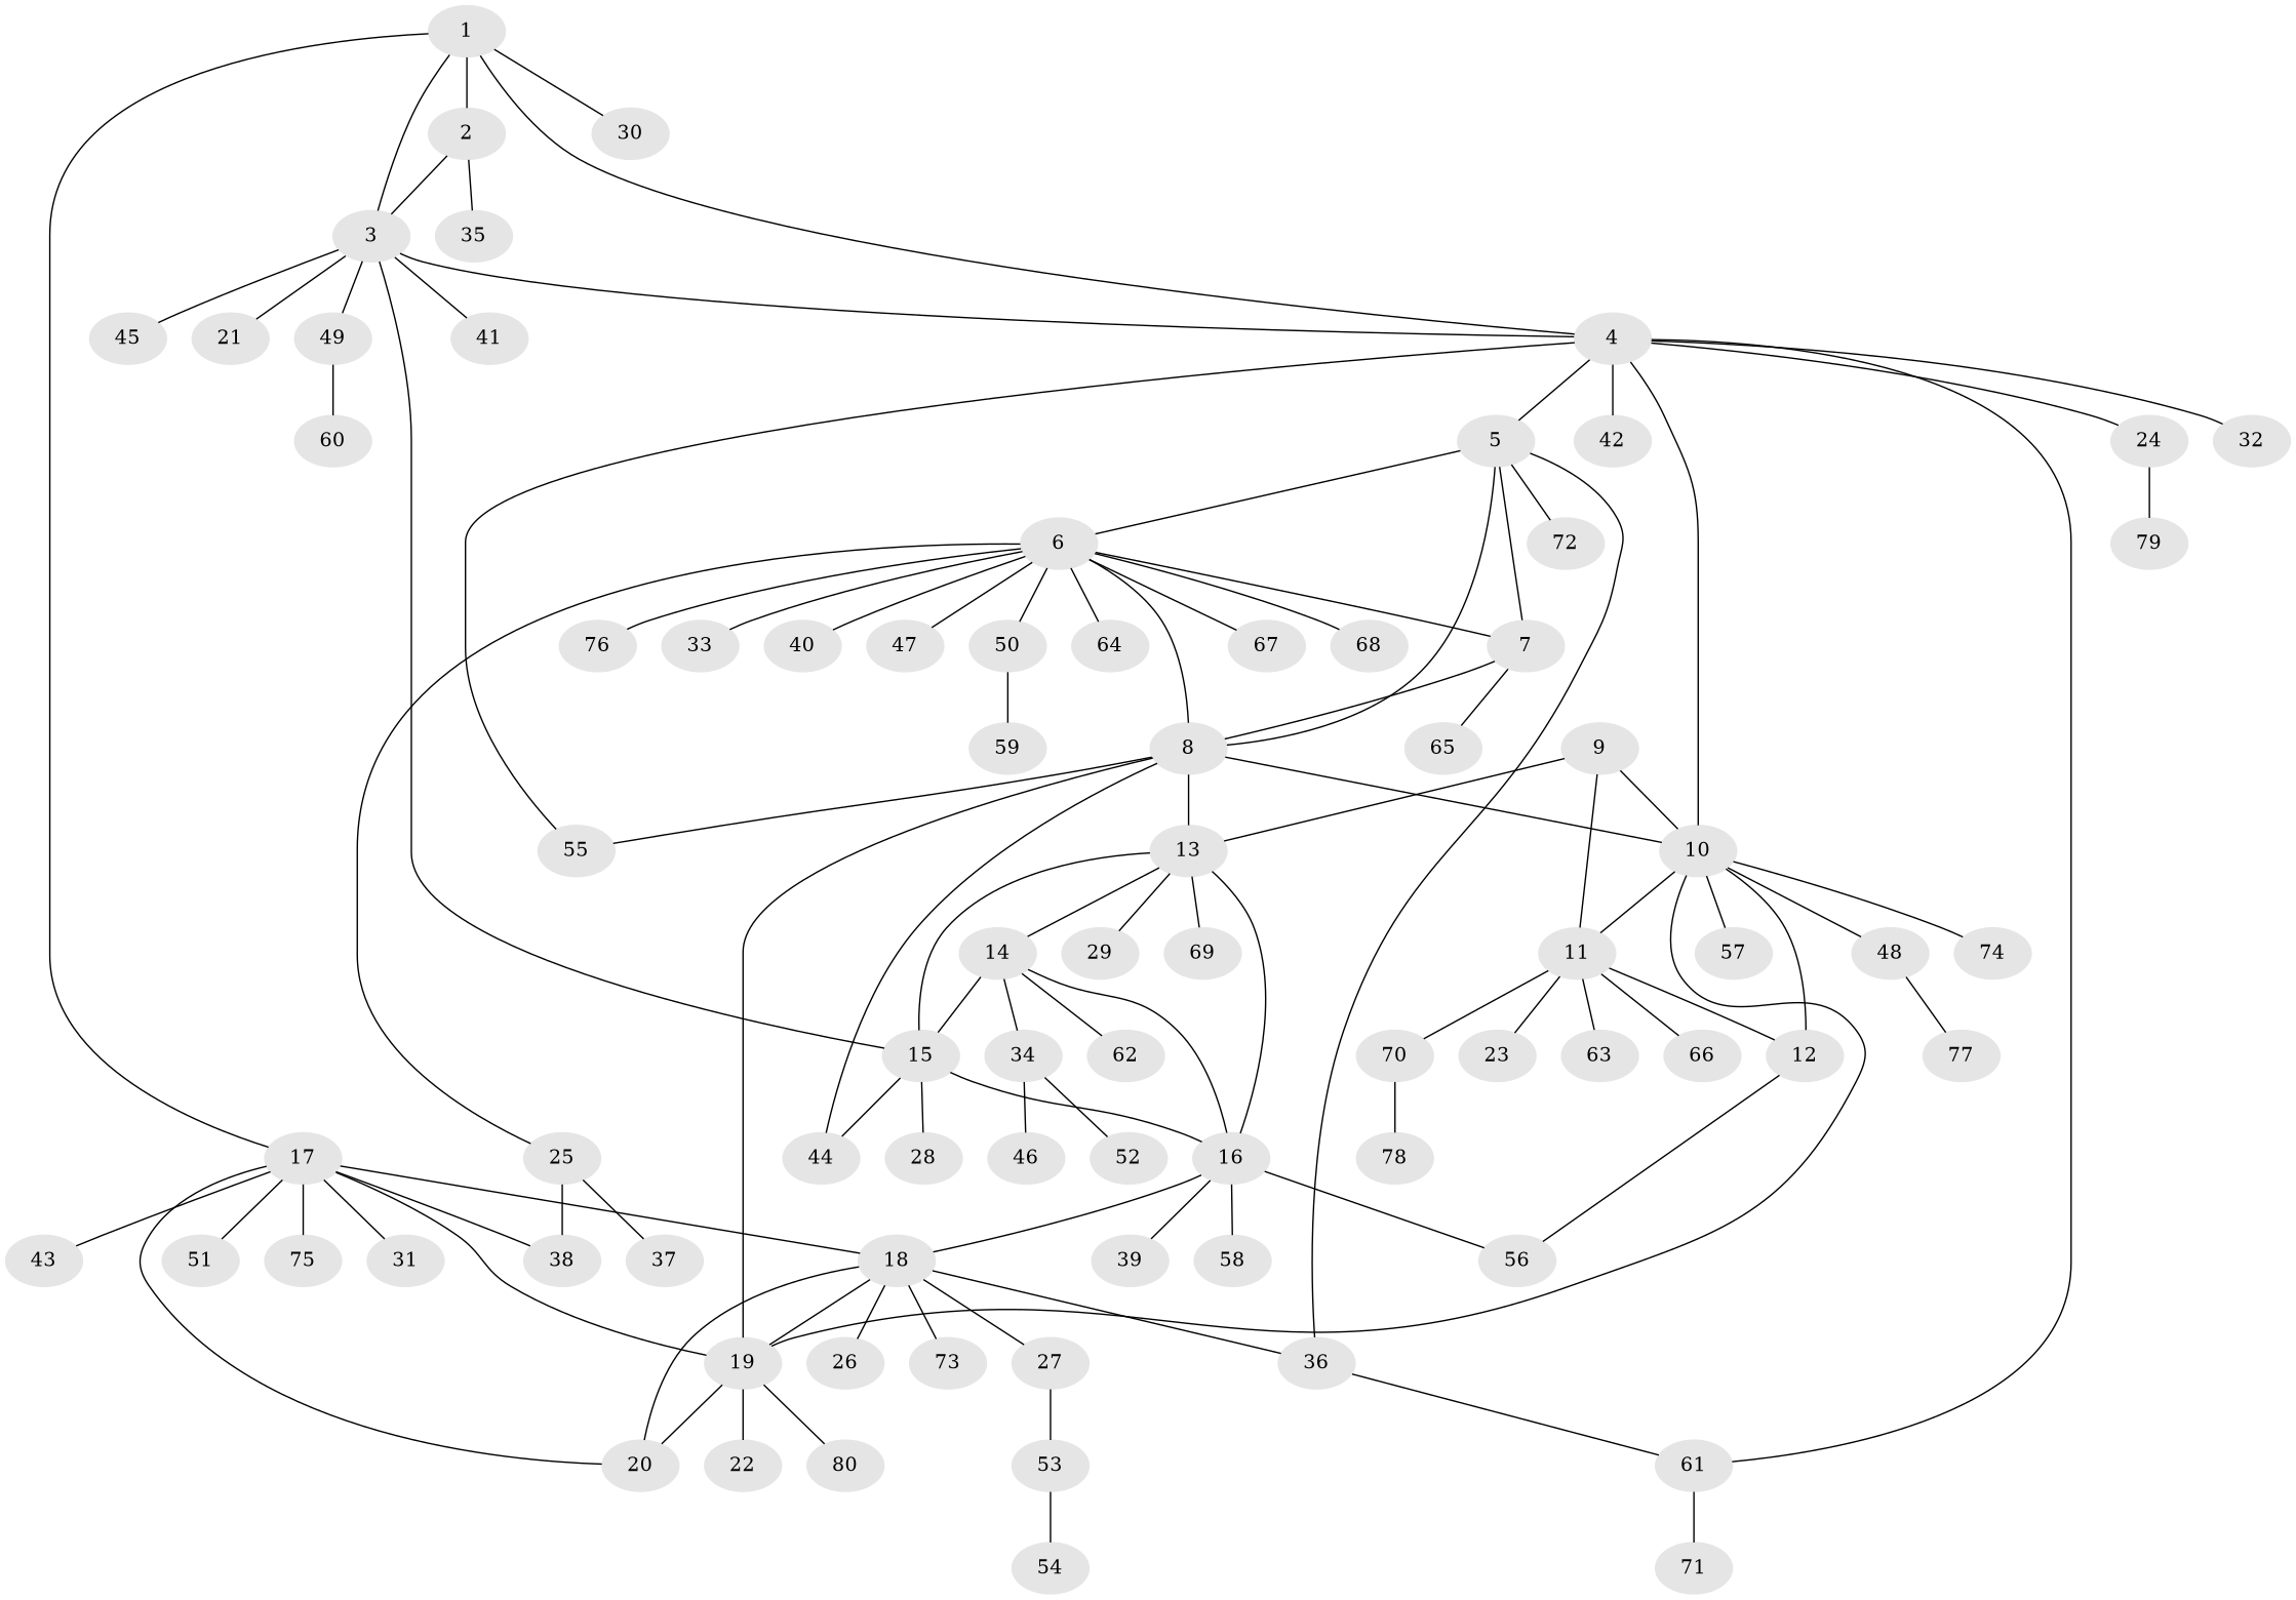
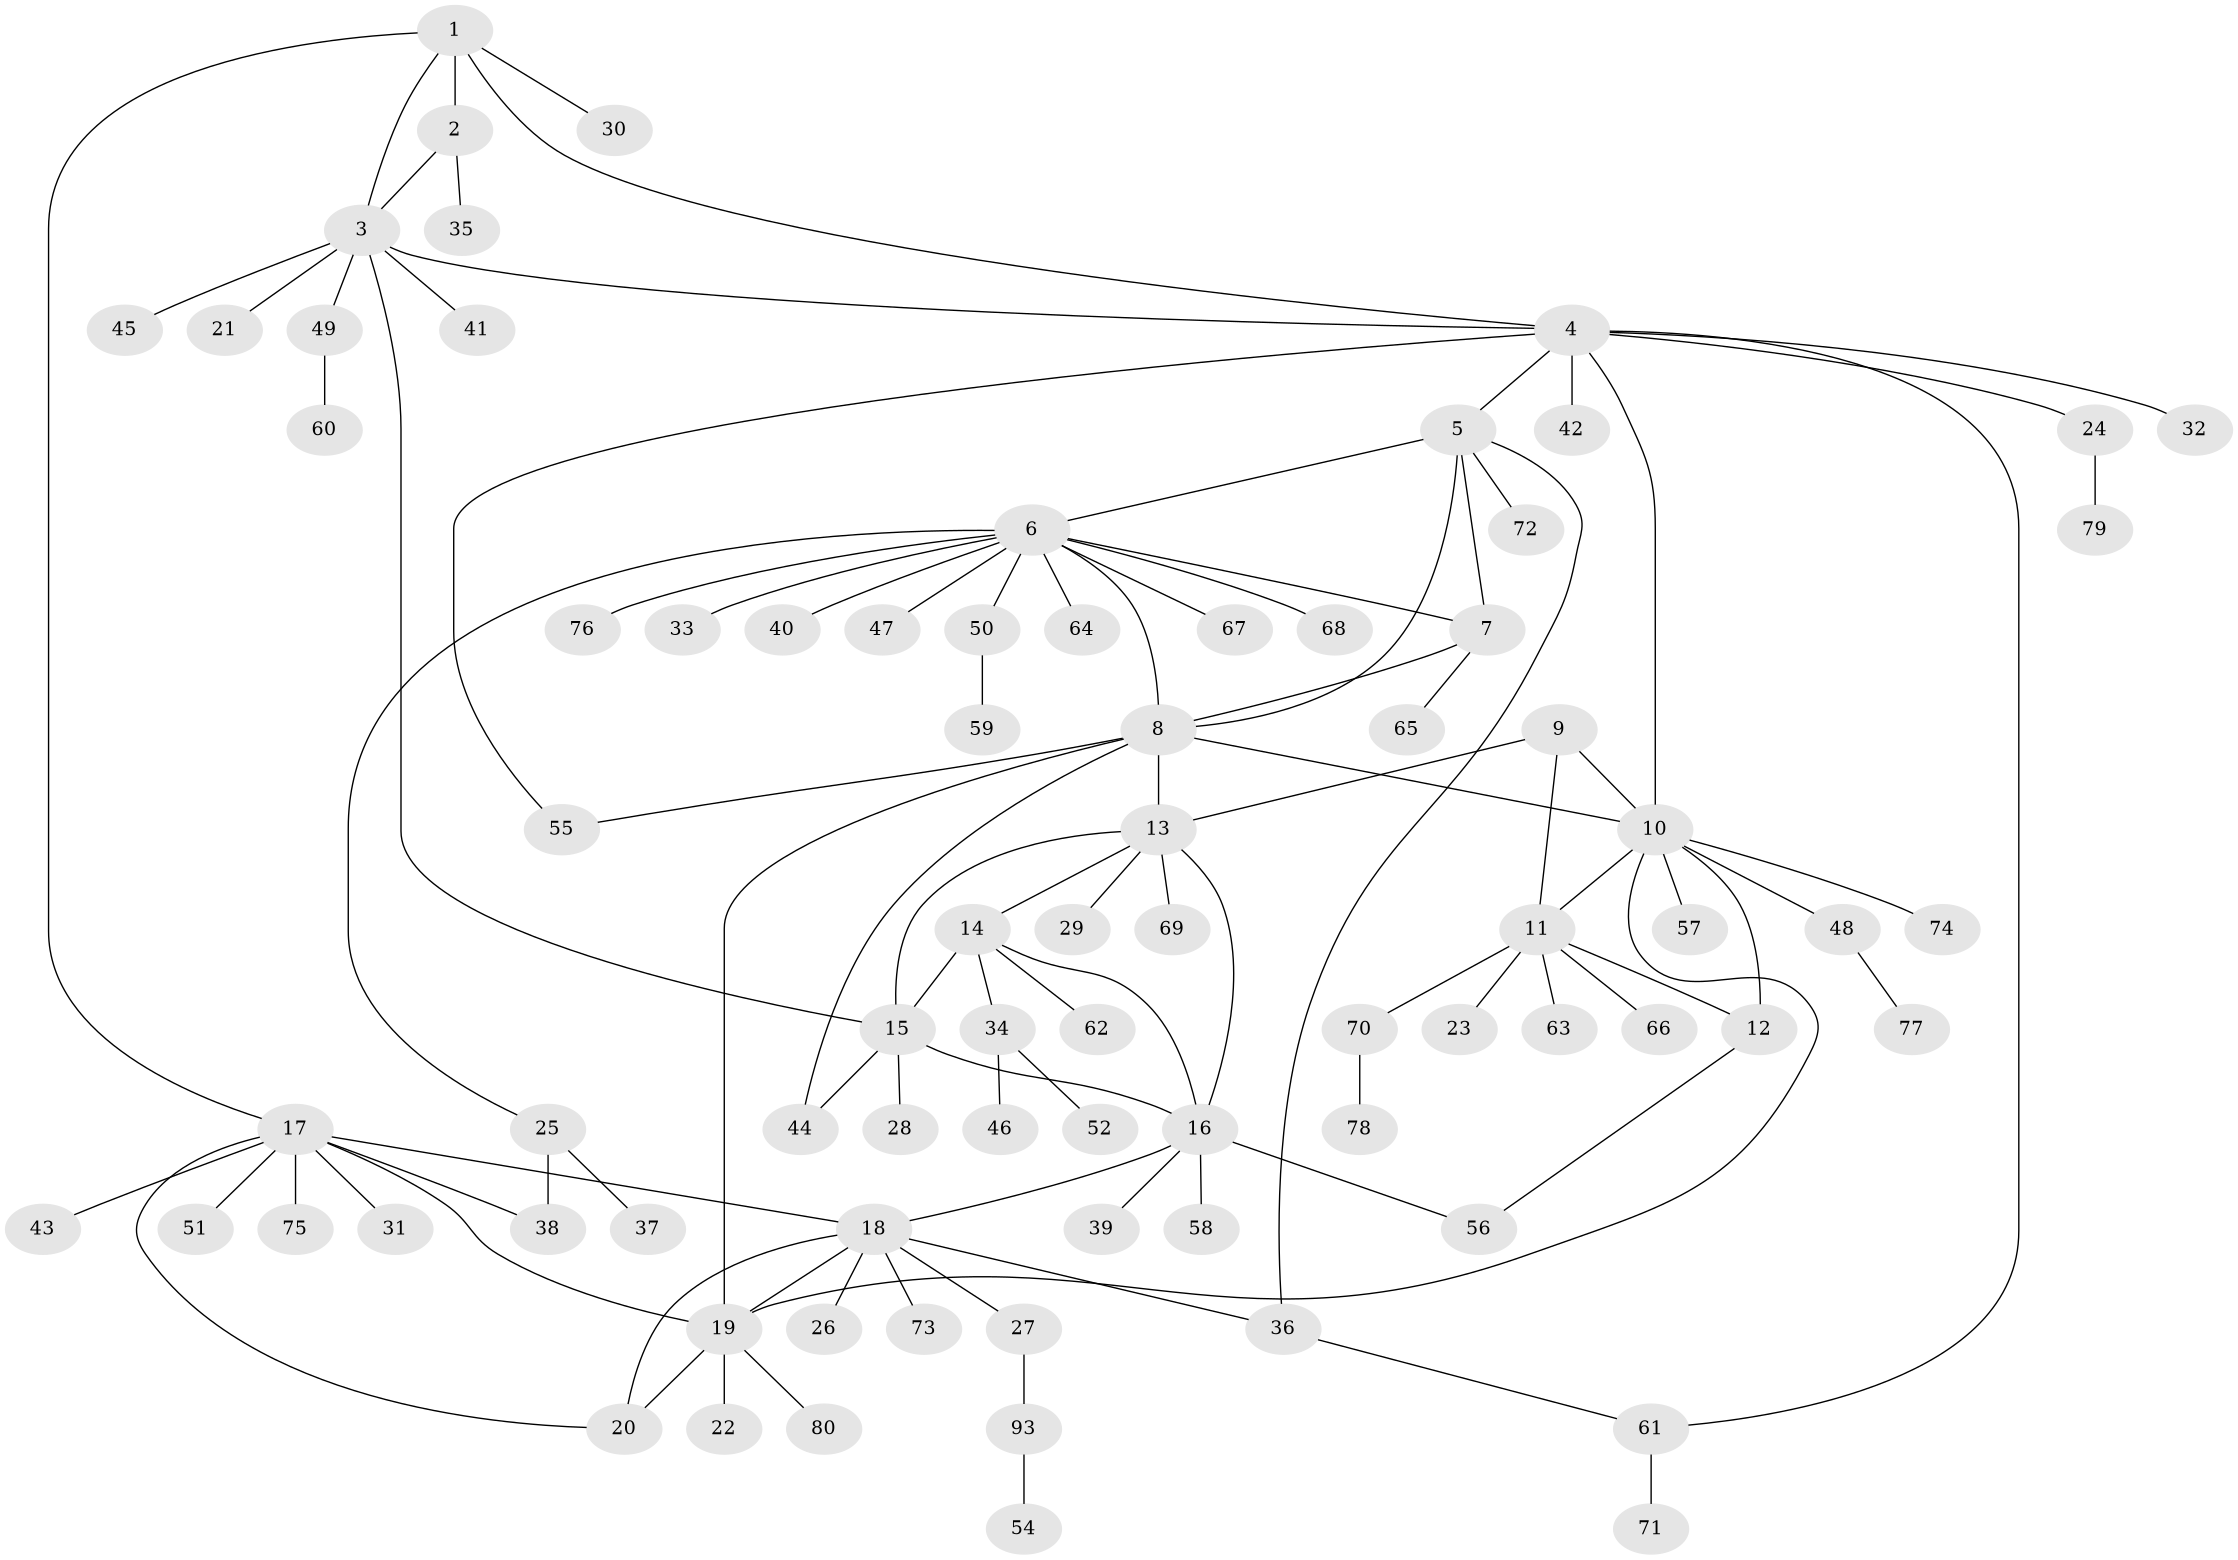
  graph {
    node [color=gray90 style=filled]
    1
    2
    3
    4
    17
    30
    35
    15
    21
    41
    45
    49
    5
    10
    24
    32
    42
    55
    61
    19
    18
    20
    31
    38
    43
    51
    75
    44
    16
    28
    60
    6
    7
    8
    36
    72
    11
    12
    48
    57
    74
    79
    71
    25
    33
    40
    47
    50
    64
    67
    68
    76
    65
    13
    37
    59
    14
    29
    69
    22
    80
    9
    23
    63
    66
    70
    56
    77
    78
    34
    62
    39
    58
    46
    52
    26
    27
    73
-   53
+   53 [label=93]
    54
    1 -- 2
    1 -- 3
    1 -- 4
    1 -- 17
    1 -- 30
    2 -- 3
    2 -- 35
    3 -- 4
    3 -- 15
    3 -- 21
    3 -- 41
    3 -- 45
    3 -- 49
    4 -- 5
    4 -- 10
    4 -- 24
    4 -- 32
    4 -- 42
    4 -- 55
    4 -- 61
    17 -- 19
    17 -- 18
    17 -- 20
    17 -- 31
    17 -- 38
    17 -- 43
    17 -- 51
    17 -- 75
    15 -- 44
    15 -- 16
    15 -- 28
    49 -- 60
    5 -- 6
    5 -- 7
    5 -- 8
    5 -- 36
    5 -- 72
    10 -- 19
    10 -- 11
    10 -- 12
    10 -- 48
    10 -- 57
    10 -- 74
    24 -- 79
    61 -- 71
    19 -- 20
    19 -- 22
    19 -- 80
    18 -- 19
    18 -- 20
    18 -- 36
    18 -- 26
    18 -- 27
    18 -- 73
    16 -- 18
    16 -- 56
    16 -- 39
    16 -- 58
    6 -- 7
    6 -- 8
    6 -- 25
    6 -- 33
    6 -- 40
    6 -- 47
    6 -- 50
    6 -- 64
    6 -- 67
    6 -- 68
    6 -- 76
    7 -- 8
    7 -- 65
    8 -- 10
    8 -- 55
    8 -- 19
    8 -- 44
    8 -- 13
    36 -- 61
    11 -- 12
    11 -- 23
    11 -- 63
    11 -- 66
    11 -- 70
    12 -- 56
    48 -- 77
    25 -- 38
    25 -- 37
    50 -- 59
    13 -- 15
    13 -- 16
    13 -- 14
    13 -- 29
    13 -- 69
    14 -- 15
    14 -- 16
    14 -- 34
    14 -- 62
    9 -- 10
    9 -- 11
    9 -- 13
    70 -- 78
    34 -- 46
    34 -- 52
    27 -- 53
    53 -- 54
  }
